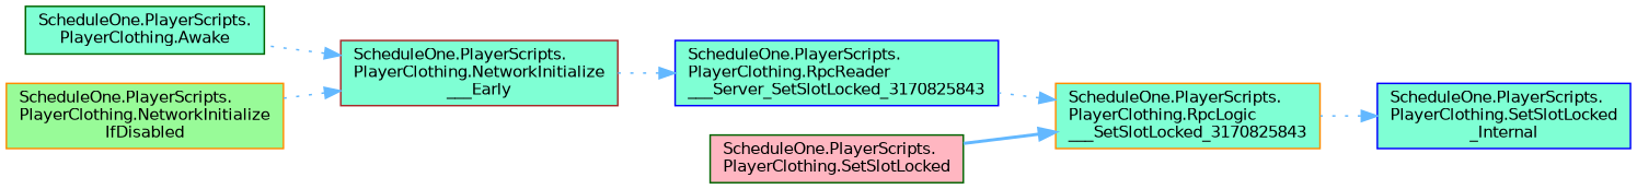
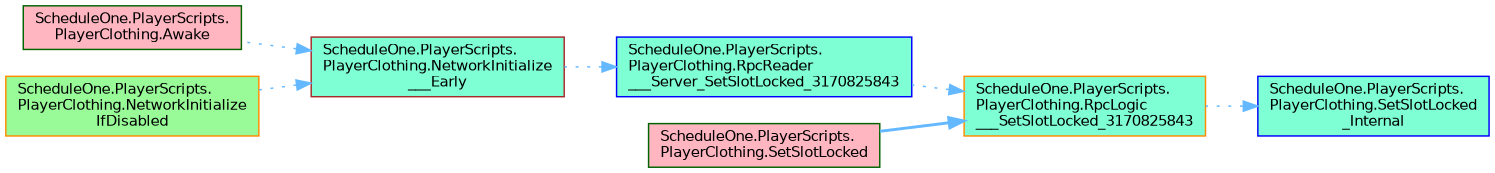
  digraph {
    rankdir=RL
    node [color=blue fillcolor=aquamarine fontname=Helvetica fontsize=10 shape=box style=filled]
    edge [color=steelblue1 dir=back fontname=Helvetica fontsize=10 labelfontname=Helvetica labelfontsize=10 style=dotted]
    n1 [fontcolor=black height=0.2 label="ScheduleOne.PlayerScripts.\lPlayerClothing.SetSlotLocked\l_Internal" width=0.4]
    n2 [color=darkorange height=0.2 label="ScheduleOne.PlayerScripts.\lPlayerClothing.RpcLogic\l___SetSlotLocked_3170825843" width=0.4]
    n3 [height=0.2 label="ScheduleOne.PlayerScripts.\lPlayerClothing.RpcReader\l___Server_SetSlotLocked_3170825843" width=0.4]
    n4 [color=darkgreen fillcolor=lightpink height=0.2 label="ScheduleOne.PlayerScripts.\lPlayerClothing.SetSlotLocked" width=0.4]
    n5 [color=brown height=0.2 label="ScheduleOne.PlayerScripts.\lPlayerClothing.NetworkInitialize\l___Early" width=0.4]
-   n6 [color=darkgreen height=0.2 label="ScheduleOne.PlayerScripts.\lPlayerClothing.Awake" width=0.4]
+   n6 [color=darkgreen fillcolor=lightpink height=0.2 label="ScheduleOne.PlayerScripts.\lPlayerClothing.Awake" width=0.4]
    n7 [color=darkorange fillcolor=palegreen height=0.2 label="ScheduleOne.PlayerScripts.\lPlayerClothing.NetworkInitialize\lIfDisabled" width=0.4]
    n1 -> n2
    n2 -> n3
    n2 -> n4 [style=bold]
    n3 -> n5
    n5 -> n6
    n5 -> n7
  }
